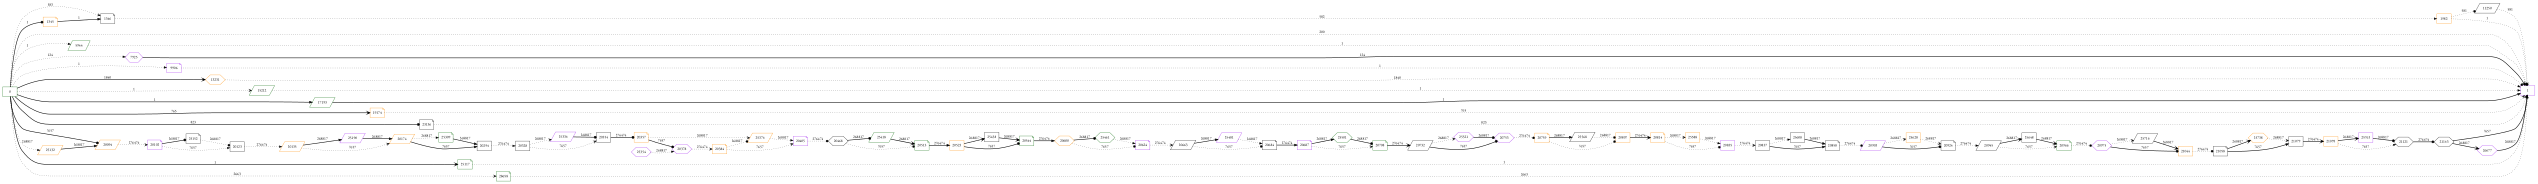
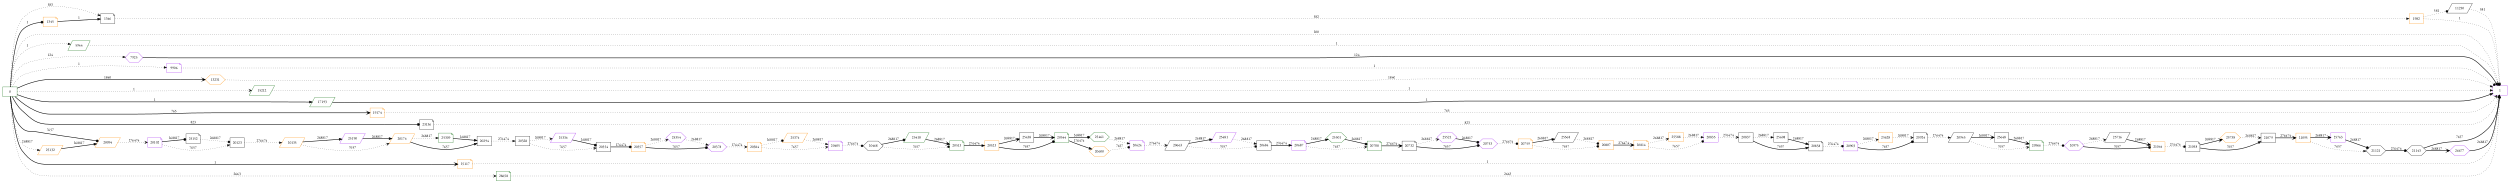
  digraph {
    fontname="EB Garamond"
    rankdir=LR
    node [color=black fontname="EB Garamond" shape=note]
    edge [arrowhead=vee fontname="EB Garamond" style=dotted]
    1345 [color=darkorange]
    1346
    1982 [color=darkorange shape=box]
    1 [color=purple shape=box]
    11250 [shape=parallelogram]
    5944 [color=darkgreen shape=parallelogram]
    7925 [color=purple shape=hexagon]
    9906 [color=purple]
    13231 [color=darkorange shape=hexagon]
    15212 [color=darkgreen shape=parallelogram]
    17193 [color=darkgreen shape=parallelogram]
    19174 [color=darkorange]
    20094 [color=darkorange shape=parallelogram]
    20102 [color=purple]
    20123 [shape=box]
    25152
    20135 [color=darkorange shape=parallelogram]
    20174 [color=darkorange shape=parallelogram]
    25190 [color=purple shape=parallelogram]
    20294 [shape=box]
    25309 [color=darkgreen]
    20328 [shape=box]
    20354 [shape=box]
    25334 [color=purple shape=parallelogram]
    20357 [color=darkorange]
    20378 [color=purple shape=hexagon]
    25354 [color=purple shape=hexagon]
    20384 [color=darkorange]
    20405 [color=purple]
    25374 [color=darkorange shape=parallelogram]
    20468 [shape=hexagon]
    20513 [color=darkgreen]
    25418 [color=darkgreen shape=parallelogram]
    20523 [color=darkorange shape=box]
    20544 [color=darkgreen]
    25438 [shape=box]
    20600 [color=darkorange shape=hexagon]
    20624 [color=purple]
    25461 [color=darkgreen shape=hexagon]
    20663 [shape=parallelogram]
    20684
    25481 [color=purple shape=parallelogram]
    20687 [color=purple]
    20708 [color=darkgreen]
    25501 [color=darkgreen shape=hexagon]
-   20732 [shape=parallelogram]
+   20732
    20753 [color=purple shape=hexagon]
    25521 [color=purple shape=hexagon]
    20759 [color=darkorange]
    20807 [color=darkorange shape=box]
    25568 [shape=parallelogram]
    20814 [color=darkorange]
    20835 [color=purple shape=box]
    25588 [color=darkorange shape=box]
    20837 [shape=box]
    20858
    25608 [shape=box]
-   20903 [color=purple shape=parallelogram]
+   20903 [color=purple]
    20924
    25628 [color=darkorange shape=box]
    20945 [shape=parallelogram]
    20966 [color=darkgreen]
    25648 [shape=box]
    20975 [color=purple shape=hexagon]
    21044 [color=darkorange shape=box]
    25716 [shape=parallelogram]
    21058
    21079 [shape=box]
    25738 [color=darkorange shape=hexagon]
    21095 [color=darkorange shape=box]
    21121 [shape=hexagon]
    25763 [color=purple shape=box]
    21143 [shape=hexagon]
    26677 [color=purple shape=hexagon]
    23136
-   25117 [color=darkgreen]
+   25117 [color=darkorange]
    25132 [color=darkorange shape=parallelogram]
    28658 [color=darkgreen]
    0 [color=darkgreen shape=box]
    1345 -> 1346 [arrowhead=normal label=1 style=bold]
    1346 -> 1982 [arrowhead=normal label=582]
    1982 -> 1 [label=1]
    1982 -> 11250 [arrowhead=dot label=581]
    11250 -> 1 [arrowhead=dot label=581]
    5944 -> 1 [label=1]
    7925 -> 1 [label=124 style=bold]
    9906 -> 1 [arrowhead=dot label=1]
    13231 -> 1 [arrowhead=normal label=1840]
    15212 -> 1 [arrowhead=normal label=1]
    17193 -> 1 [arrowhead=normal label=1 style=bold]
    19174 -> 1 [label=765]
    20094 -> 20102 [label=276474]
    20102 -> 20123 [arrowhead=normal label=7657]
    20102 -> 25152 [arrowhead=dot label=268817 style=bold]
    20123 -> 20135 [arrowhead=normal label=276474]
    25152 -> 20123 [arrowhead=dot label=268817]
    20135 -> 20174 [label=7657]
    20135 -> 25190 [arrowhead=normal label=268817 style=bold]
    20174 -> 20294 [arrowhead=normal label=7657 style=bold]
    20174 -> 25309 [arrowhead=normal label=268817]
    25190 -> 20174 [arrowhead=normal label=268817 style=bold]
    20294 -> 20328 [arrowhead=normal label=276474]
    25309 -> 20294 [arrowhead=normal label=268817 style=bold]
    20328 -> 20354 [label=7657]
    20328 -> 25334 [label=268817]
    20354 -> 20357 [arrowhead=dot label=276474 style=bold]
    25334 -> 20354 [arrowhead=dot label=268817 style=bold]
    20357 -> 20378 [arrowhead=dot label=7657 style=bold]
-   20357 -> 25374 [label=268817]
+   20357 -> 25354 [label=268817]
    20378 -> 20384 [label=276474]
    25354 -> 20378 [arrowhead=normal label=268817]
    20384 -> 20405 [label=7657]
    20384 -> 25374 [arrowhead=dot label=268817]
    20405 -> 20468 [arrowhead=dot label=276474]
    25374 -> 20405 [arrowhead=normal label=268817]
    20468 -> 20513 [arrowhead=dot label=7657]
    20468 -> 25418 [arrowhead=dot label=268817 style=bold]
    20513 -> 20523 [arrowhead=normal label=276474 style=bold]
    25418 -> 20513 [label=268817 style=bold]
    20523 -> 20544 [arrowhead=dot label=7657 style=bold]
    20523 -> 25438 [label=268817 style=bold]
    20544 -> 20600 [arrowhead=normal label=276474 style=bold]
    25438 -> 20544 [label=268817 style=bold]
    20600 -> 20624 [arrowhead=dot label=7657]
-   20600 -> 25461 [arrowhead=dot label=268817 style=bold]
+   20544 -> 25461 [arrowhead=dot label=268817 style=bold]
    20624 -> 20663 [label=276474]
    25461 -> 20624 [arrowhead=normal label=268817]
    20663 -> 20684 [arrowhead=dot label=7657]
    20663 -> 25481 [arrowhead=normal label=268817 style=bold]
    20684 -> 20687 [arrowhead=normal label=276474 style=bold]
    25481 -> 20684 [arrowhead=normal label=268817]
    20687 -> 20708 [label=7657]
    20687 -> 25501 [arrowhead=normal label=268817 style=bold]
    20708 -> 20732 [label=276474 style=bold]
    25501 -> 20708 [arrowhead=dot label=268817 style=bold]
    20732 -> 20753 [arrowhead=dot label=7657 style=bold]
    20732 -> 25521 [label=268817]
    20753 -> 20759 [arrowhead=dot label=276474]
    25521 -> 20753 [arrowhead=dot label=268817 style=bold]
    20759 -> 20807 [arrowhead=dot label=7657]
    20759 -> 25568 [arrowhead=normal label=268817 style=bold]
    20807 -> 20814 [label=276474 style=bold]
    25568 -> 20807 [arrowhead=dot label=268817]
    20814 -> 20835 [arrowhead=dot label=7657]
    20814 -> 25588 [label=268817]
    20835 -> 20837 [label=276474]
    25588 -> 20835 [arrowhead=normal label=268817]
    20837 -> 20858 [arrowhead=normal label=7657 style=bold]
    20837 -> 25608 [arrowhead=normal label=268817]
    20858 -> 20903 [arrowhead=dot label=276474]
    25608 -> 20858 [arrowhead=normal label=268817 style=bold]
    20903 -> 20924 [arrowhead=dot label=7657 style=bold]
    20903 -> 25628 [label=268817]
    20924 -> 20945 [arrowhead=normal label=276474]
    25628 -> 20924 [label=268817]
    20945 -> 20966 [label=7657]
    20945 -> 25648 [label=268817 style=bold]
    20966 -> 20975 [arrowhead=dot label=276474]
    25648 -> 20966 [label=268817 style=bold]
    20975 -> 21044 [arrowhead=dot label=7657 style=bold]
    20975 -> 25716 [label=268817]
    21044 -> 21058 [arrowhead=dot label=276474]
    25716 -> 21044 [label=268817 style=bold]
    21058 -> 21079 [arrowhead=normal label=7657 style=bold]
    21058 -> 25738 [label=268817 style=bold]
    21079 -> 21095 [label=276474 style=bold]
    25738 -> 21079 [label=268817]
    21095 -> 21121 [arrowhead=normal label=7657]
    21095 -> 25763 [label=268817 style=bold]
    21121 -> 21143 [arrowhead=dot label=276474 style=bold]
    25763 -> 21121 [arrowhead=dot label=268817 style=bold]
    21143 -> 1 [arrowhead=normal label=7657 style=bold]
    21143 -> 26677 [label=268817 style=bold]
    26677 -> 1 [arrowhead=normal label=268817 style=bold]
    23136 -> 1 [label=823]
    25117 -> 1 [arrowhead=normal label=1]
    25132 -> 20094 [arrowhead=normal label=268817 style=bold]
    28658 -> 1 [arrowhead=normal label=2663]
    0 -> 1345 [arrowhead=dot label=1 style=bold]
    0 -> 1346 [label=583]
    0 -> 1 [label=200]
    0 -> 5944 [arrowhead=normal label=1]
    0 -> 7925 [arrowhead=normal label=124]
    0 -> 9906 [arrowhead=normal label=1]
    0 -> 13231 [label=1840 style=bold]
    0 -> 15212 [label=1]
    0 -> 17193 [arrowhead=normal label=1 style=bold]
    0 -> 19174 [label=765 style=bold]
    0 -> 20094 [arrowhead=dot label=7657 style=bold]
    0 -> 23136 [arrowhead=dot label=823 style=bold]
    0 -> 25117 [label=1 style=bold]
    0 -> 25132 [arrowhead=normal label=268817]
    0 -> 28658 [label=2663]
  }
